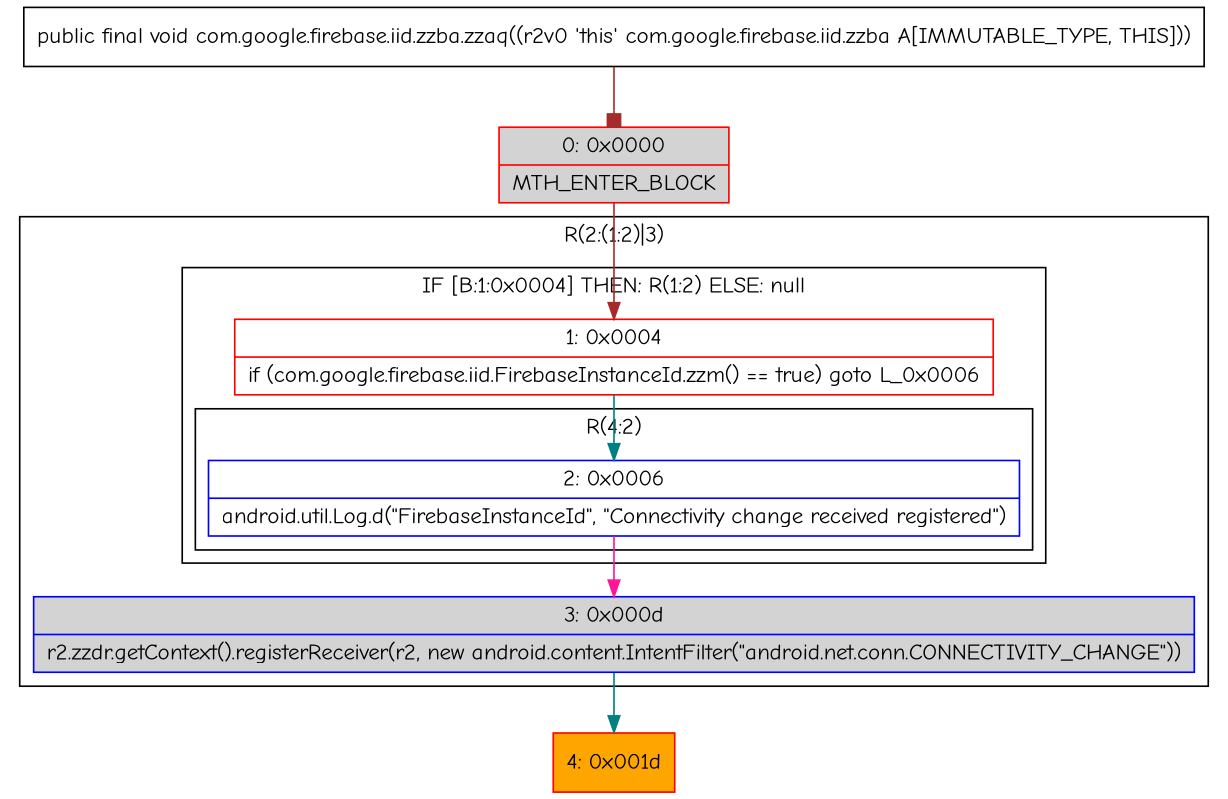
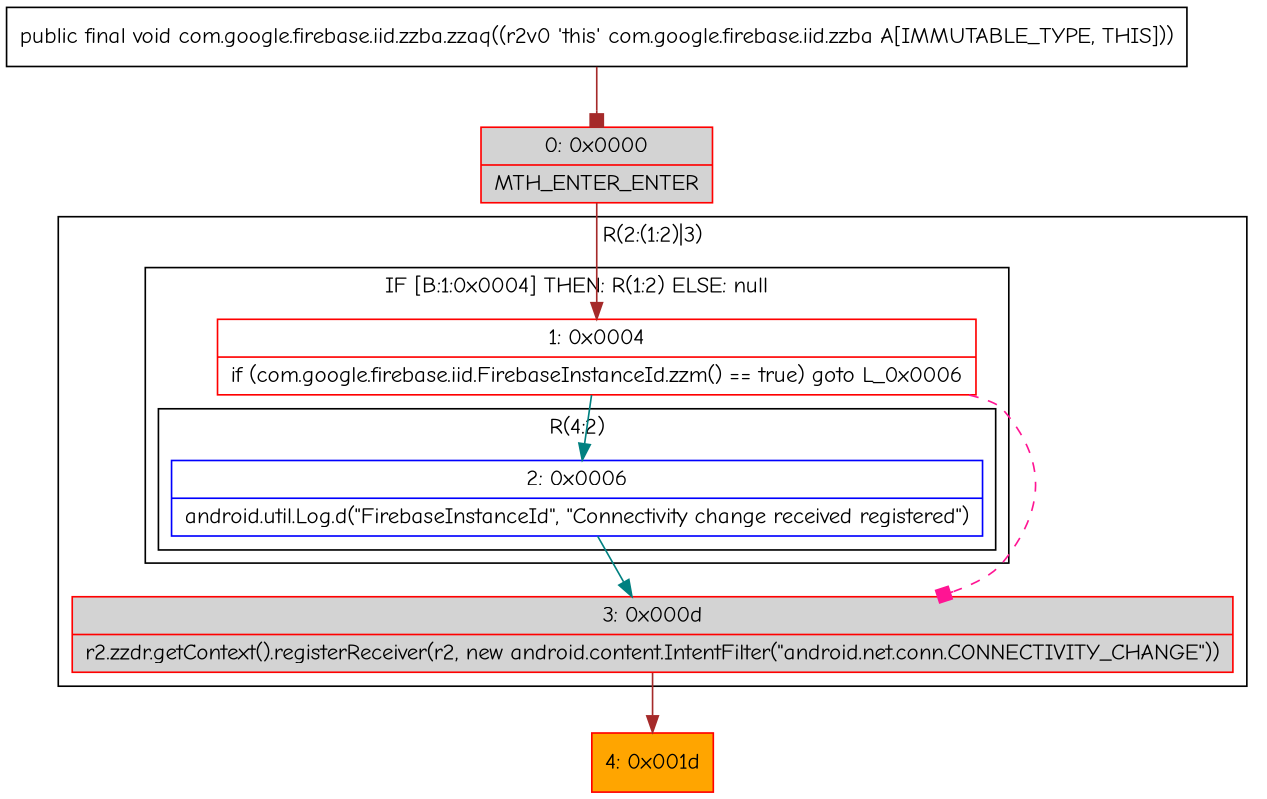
  digraph {
    fontname="Comic Neue"
    node [color=red fillcolor=white fontname="Comic Neue" shape=record style=filled]
    edge [arrowhead=normal color=deeppink fontname="Comic Neue"]
    n1 [color=blue label="{2\:\ 0x0006|android.util.Log.d(\"FirebaseInstanceId\", \"Connectivity change received registered\")\l}"]
    n2 [label="{1\:\ 0x0004|if (com.google.firebase.iid.FirebaseInstanceId.zzm() == true) goto L_0x0006\l}"]
-   n3 [color=blue fillcolor=lightgrey label="{3\:\ 0x000d|r2.zzdr.getContext().registerReceiver(r2, new android.content.IntentFilter(\"android.net.conn.CONNECTIVITY_CHANGE\"))\l}"]
+   n3 [fillcolor=lightgrey label="{3\:\ 0x000d|r2.zzdr.getContext().registerReceiver(r2, new android.content.IntentFilter(\"android.net.conn.CONNECTIVITY_CHANGE\"))\l}"]
    n4 [fillcolor=orange label="{4\:\ 0x001d}"]
-   n5 [fillcolor=lightgrey label="{0\:\ 0x0000|MTH_ENTER_BLOCK\l}"]
+   n5 [fillcolor=lightgrey label="{0\:\ 0x0000|MTH_ENTER_ENTER\l}"]
    n6 [label="{public final void com.google.firebase.iid.zzba.zzaq((r2v0 'this' com.google.firebase.iid.zzba A[IMMUTABLE_TYPE, THIS])) }" color=""]
    subgraph cluster_1 {
      label="R(2:(1:2)|3)"
      n3
      subgraph cluster_2 {
        label="IF [B:1:0x0004] THEN: R(1:2) ELSE: null"
        n2
        subgraph cluster_3 {
          label="R(4:2)"
          n1
        }
      }
    }
-   n1 -> n3
+   n1 -> n3 [color=teal]
    n2 -> n1 [color=teal]
-   n3 -> n4 [color=teal]
+   n2 -> n3 [arrowhead=box style=dashed]
+   n3 -> n4 [color=brown]
    n5 -> n2 [color=brown]
    n6 -> n5 [arrowhead=box color=brown]
  }
